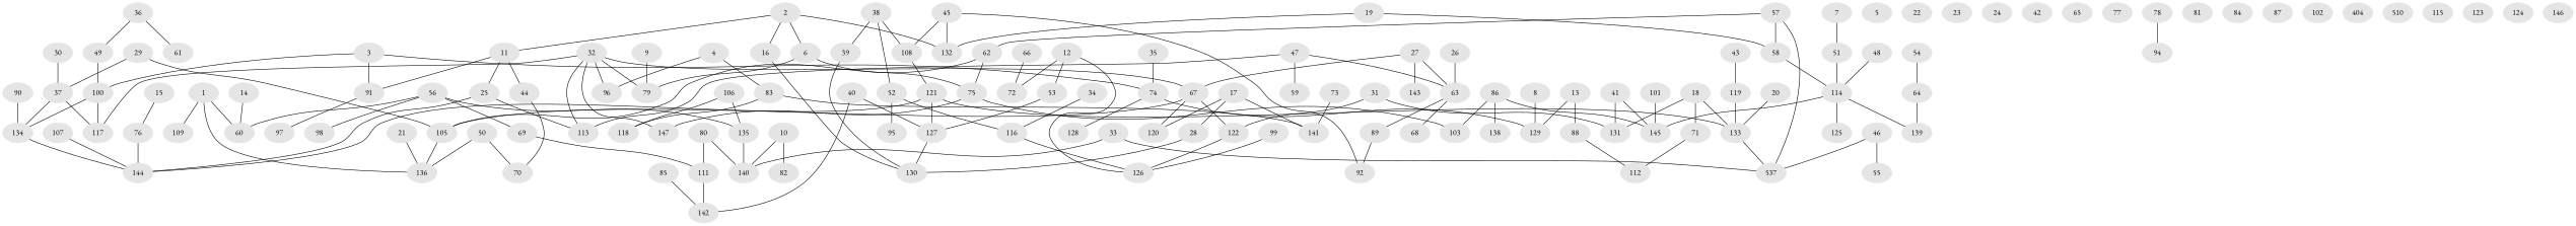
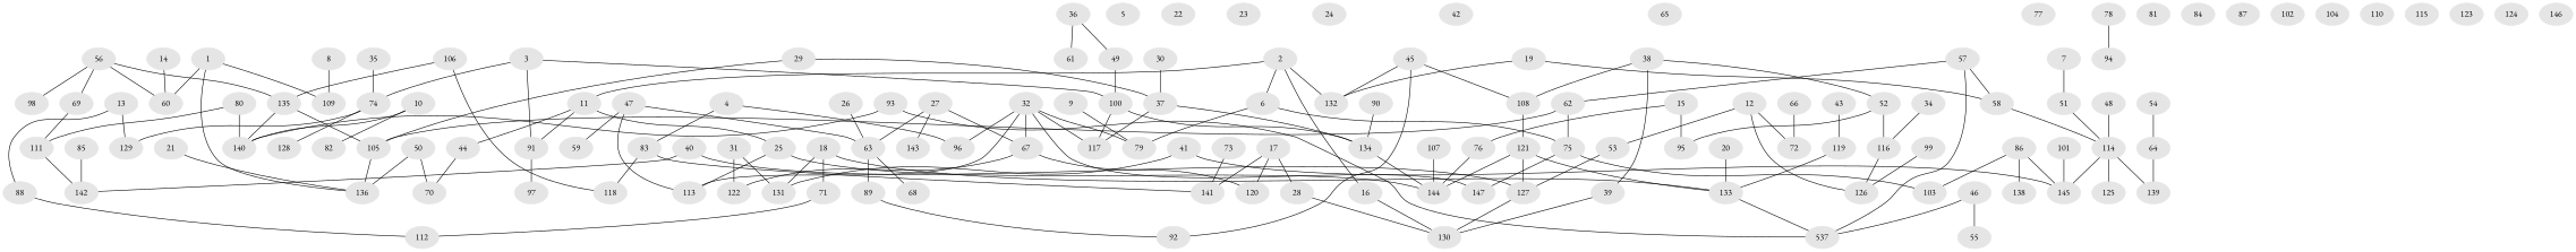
  graph {
    fontname="EB Garamond"
    node [color=gray90 fontname="EB Garamond" style=filled]
    edge [fontname="EB Garamond"]
    1
    60
    109
    136
    2
    6
    11
    16
    132
    75
    79
    91
    25
    44
    130
    3
    74
    100
    129
    128
    97
    117
    134
    4
    83
    96
    141
    118
    5
    147
    103
    7
    51
    114
    8
    9
    10
    82
    140
    113
    144
    70
    12
    53
    72
    126
    127
    13
    88
    112
    14
    15
    76
    95
    17
    28
    120
    18
    71
    131
    133
    n62 [label=537]
    19
    58
    20
    21
    22
    23
    24
    26
    63
    68
    89
    27
    67
    143
    105
    122
    29
    37
    30
    31
    32
-   33
+   33 [label=93]
    34
    116
    35
    36
    49
    61
    38
    39
    52
    108
    121
    40
    142
    41
    145
    42
    43
    119
    45
    92
    46
    55
    47
    59
    48
    139
    125
    50
    54
    64
    56
    69
    98
    135
    111
    57
    62
    65
    66
    73
    77
    78
    94
    80
    81
    84
    85
    86
    138
    87
    90
    99
    101
    102
-   104 [label=404]
+   104
    106
    107
-   110 [label=510]
+   110
    115
    123
    124
    146
    1 -- 60
    1 -- 109
    1 -- 136
    2 -- 6
    2 -- 11
    2 -- 16
    2 -- 132
    6 -- 75
    6 -- 79
    11 -- 91
    11 -- 25
    11 -- 44
    16 -- 130
    75 -- 147
    75 -- 103
    91 -- 97
    25 -- 113
    25 -- 144
    44 -- 70
    3 -- 91
    3 -- 74
    3 -- 100
    74 -- 129
    74 -- 128
    100 -- 117
    100 -- 134
    134 -- 144
    4 -- 83
    4 -- 96
    83 -- 141
    83 -- 118
    7 -- 51
    51 -- 114
    114 -- 145
    114 -- 139
    114 -- 125
-   8 -- 129
+   8 -- 109
    9 -- 79
    10 -- 82
    10 -- 140
    12 -- 53
    12 -- 72
    12 -- 126
    53 -- 127
    127 -- 130
    13 -- 129
    13 -- 88
    88 -- 112
    14 -- 60
    15 -- 76
+   15 -- 95
    76 -- 144
    17 -- 141
    17 -- 28
    17 -- 120
    28 -- 130
    18 -- 71
    18 -- 131
    18 -- 133
    71 -- 112
    133 -- n62
    19 -- 132
    19 -- 58
    58 -- 114
    20 -- 133
    21 -- 136
    26 -- 63
    63 -- 68
    63 -- 89
    89 -- 92
    27 -- 63
    27 -- 67
    27 -- 143
    67 -- 120
-   67 -- 105
+   135 -- 105
    67 -- 122
    105 -- 136
-   122 -- 126
    29 -- 105
    29 -- 37
    37 -- 117
    37 -- 134
    30 -- 37
    31 -- 131
    31 -- 122
    32 -- 79
    32 -- 117
    32 -- 96
    32 -- 147
    32 -- 113
    32 -- 67
    33 -- 140
    33 -- n62
    34 -- 116
    116 -- 126
    35 -- 74
    36 -- 49
    36 -- 61
    49 -- 100
    38 -- 39
    38 -- 52
    38 -- 108
    39 -- 130
    52 -- 95
    52 -- 116
    108 -- 121
    121 -- 144
    121 -- 127
    121 -- 133
    40 -- 127
    40 -- 142
    41 -- 131
    41 -- 145
    43 -- 119
    119 -- 133
    45 -- 132
    45 -- 108
    45 -- 92
    46 -- n62
    46 -- 55
    47 -- 113
    47 -- 63
    47 -- 59
    48 -- 114
    50 -- 136
    50 -- 70
    54 -- 64
    64 -- 139
    56 -- 60
    56 -- 69
    56 -- 98
    56 -- 135
    69 -- 111
    135 -- 140
    111 -- 142
    57 -- n62
    57 -- 58
    57 -- 62
    62 -- 75
    62 -- 105
    66 -- 72
    73 -- 141
    78 -- 94
    80 -- 140
    80 -- 111
    85 -- 142
    86 -- 103
    86 -- 145
    86 -- 138
    90 -- 134
    99 -- 126
    101 -- 145
    106 -- 118
    106 -- 135
    107 -- 144
  }
